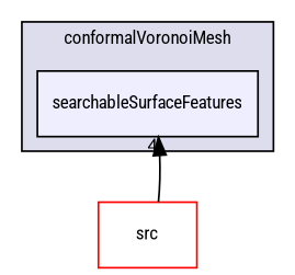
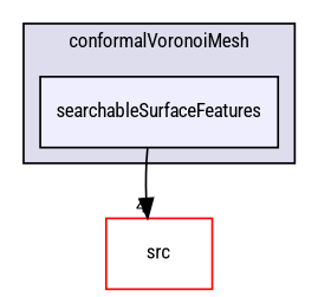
  digraph {
    compound=true
    fontname="Roboto Condensed"
    node [fontname="Roboto Condensed" fontsize=10 shape=box]
    n1 [fillcolor="#eeeeff" label=searchableSurfaceFeatures pencolor=black style=filled]
    n2 [color=red label=src]
    subgraph cluster_1 {
      bgcolor="#ddddee"
      fontsize=10
      label=conformalVoronoiMesh
      pencolor=black
      n1
    }
-   n2 -> n1 [headlabel=4 labeldistance=1.5 labelfontname=FreeSans labelfontsize=10 fontname="Roboto Condensed"]
+   n1 -> n2 [headlabel=4 labeldistance=1.5 labelfontname=FreeSans labelfontsize=10 fontname="Roboto Condensed"]
  }
